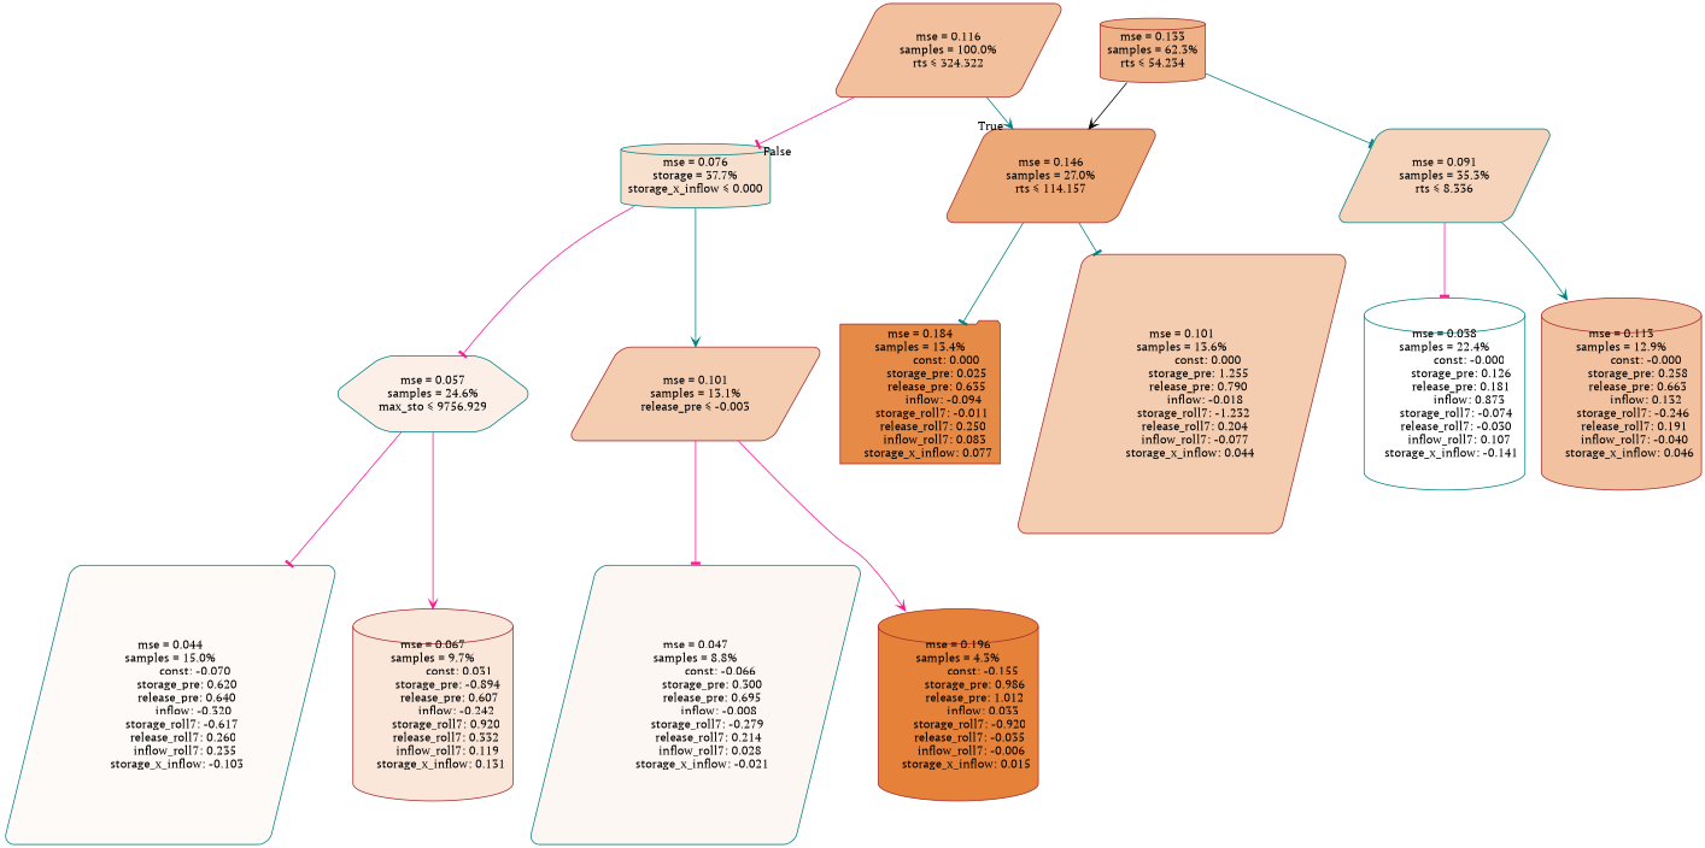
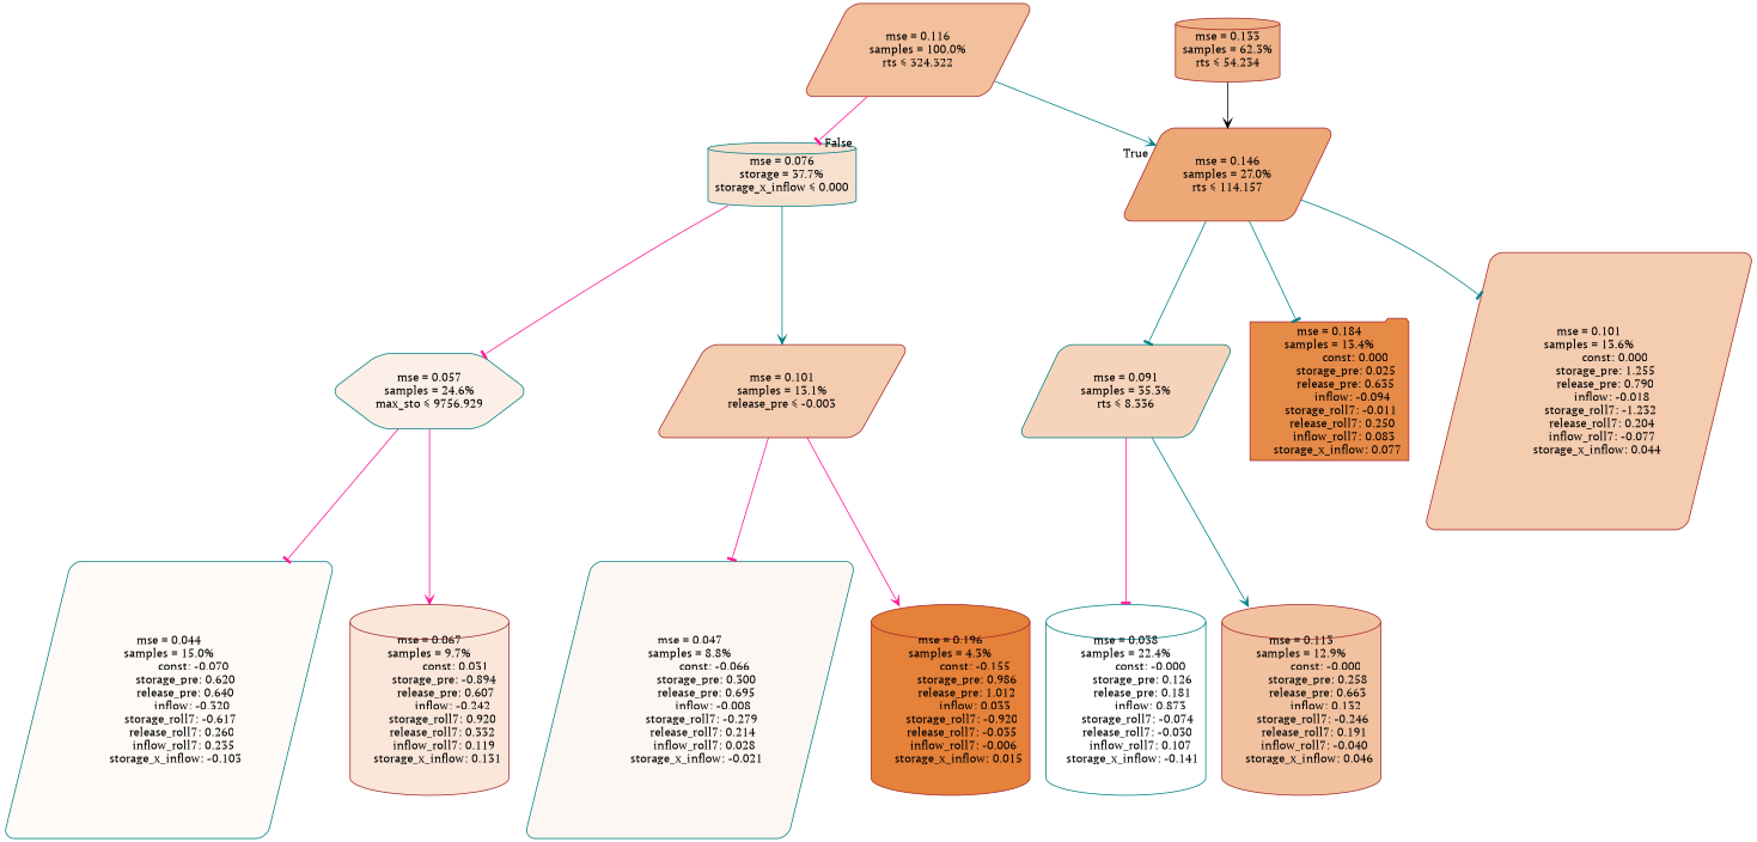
  digraph {
    fontname="PT Serif"
    node [color=brown fontname="PT Serif" shape=parallelogram style="filled, rounded"]
    edge [arrowhead=tee color=deeppink fontname="PT Serif"]
    n1 [fillcolor="#f2c09c" label="mse = 0.116\nsamples = 100.0%\nrts &le; 324.322"]
    n2 [color=teal fillcolor="#f8e0cf" label="mse = 0.076\nstorage = 37.7%\nstorage_x_inflow &le; 0.000" shape=cylinder]
    n3 [fillcolor="#eda877" label="mse = 0.146\nsamples = 27.0%\nrts &le; 114.157"]
    n4 [fillcolor="#efb287" label="mse = 0.133\nsamples = 62.3%\nrts &le; 54.234" shape=cylinder]
    n5 [color=teal fillcolor="#f6d4bb" label="mse = 0.091\nsamples = 35.3%\nrts &le; 8.336"]
    n6 [color=teal fillcolor="#fbefe7" label="mse = 0.057\nsamples = 24.6%\nmax_sto &le; 9756.929" shape=hexagon]
    n7 [fillcolor="#f4ccb0" label="mse = 0.101\nsamples = 13.1%\nrelease_pre &le; -0.003"]
    n8 [color=teal fillcolor="#ffffff" label="mse = 0.038\nsamples = 22.4%\n               const: -0.000\n          storage_pre: 0.126\n          release_pre: 0.181\n               inflow: 0.873\n       storage_roll7: -0.074\n       release_roll7: -0.030\n         inflow_roll7: 0.107\n    storage_x_inflow: -0.141" shape=cylinder]
    n9 [fillcolor="#f2c2a0" label="mse = 0.113\nsamples = 12.9%\n               const: -0.000\n          storage_pre: 0.258\n          release_pre: 0.663\n               inflow: 0.132\n       storage_roll7: -0.246\n        release_roll7: 0.191\n        inflow_roll7: -0.040\n     storage_x_inflow: 0.046" shape=cylinder]
    n10 [fillcolor="#e68a47" label="mse = 0.184\nsamples = 13.4%\n                const: 0.000\n          storage_pre: 0.025\n          release_pre: 0.635\n              inflow: -0.094\n       storage_roll7: -0.011\n        release_roll7: 0.250\n         inflow_roll7: 0.083\n     storage_x_inflow: 0.077" shape=folder]
    n11 [fillcolor="#f4ccaf" label="mse = 0.101\nsamples = 13.6%\n                const: 0.000\n          storage_pre: 1.255\n          release_pre: 0.790\n              inflow: -0.018\n       storage_roll7: -1.232\n        release_roll7: 0.204\n        inflow_roll7: -0.077\n     storage_x_inflow: 0.044"]
    n12 [color=teal fillcolor="#fefaf7" label="mse = 0.044\nsamples = 15.0%\n               const: -0.070\n          storage_pre: 0.620\n          release_pre: 0.640\n              inflow: -0.320\n       storage_roll7: -0.617\n        release_roll7: 0.260\n         inflow_roll7: 0.235\n    storage_x_inflow: -0.103"]
    n13 [fillcolor="#fae7da" label="mse = 0.067\nsamples = 9.7%\n                const: 0.031\n         storage_pre: -0.894\n          release_pre: 0.607\n              inflow: -0.242\n        storage_roll7: 0.920\n        release_roll7: 0.332\n         inflow_roll7: 0.119\n     storage_x_inflow: 0.131" shape=cylinder]
    n14 [color=teal fillcolor="#fdf7f3" label="mse = 0.047\nsamples = 8.8%\n               const: -0.066\n          storage_pre: 0.300\n          release_pre: 0.695\n              inflow: -0.008\n       storage_roll7: -0.279\n        release_roll7: 0.214\n         inflow_roll7: 0.028\n    storage_x_inflow: -0.021"]
    n15 [fillcolor="#e58139" label="mse = 0.196\nsamples = 4.3%\n               const: -0.155\n          storage_pre: 0.986\n          release_pre: 1.012\n               inflow: 0.033\n       storage_roll7: -0.920\n       release_roll7: -0.035\n        inflow_roll7: -0.006\n     storage_x_inflow: 0.015" shape=cylinder]
    n1 -> n2 [headlabel=False labelangle=-45 labeldistance=2.5]
    n1 -> n3 [arrowhead=vee color=teal headlabel=True labelangle=45 labeldistance=2.5]
    n2 -> n6
    n2 -> n7 [arrowhead=vee color=teal]
    n3 -> n10 [color=teal]
    n3 -> n11 [color=teal]
    n4 -> n3 [arrowhead=vee color=black]
-   n4 -> n5 [color=teal]
+   n3 -> n5 [color=teal]
    n5 -> n8
    n5 -> n9 [arrowhead=vee color=teal]
    n6 -> n12
    n6 -> n13 [arrowhead=vee]
    n7 -> n14
    n7 -> n15 [arrowhead=vee]
  }
